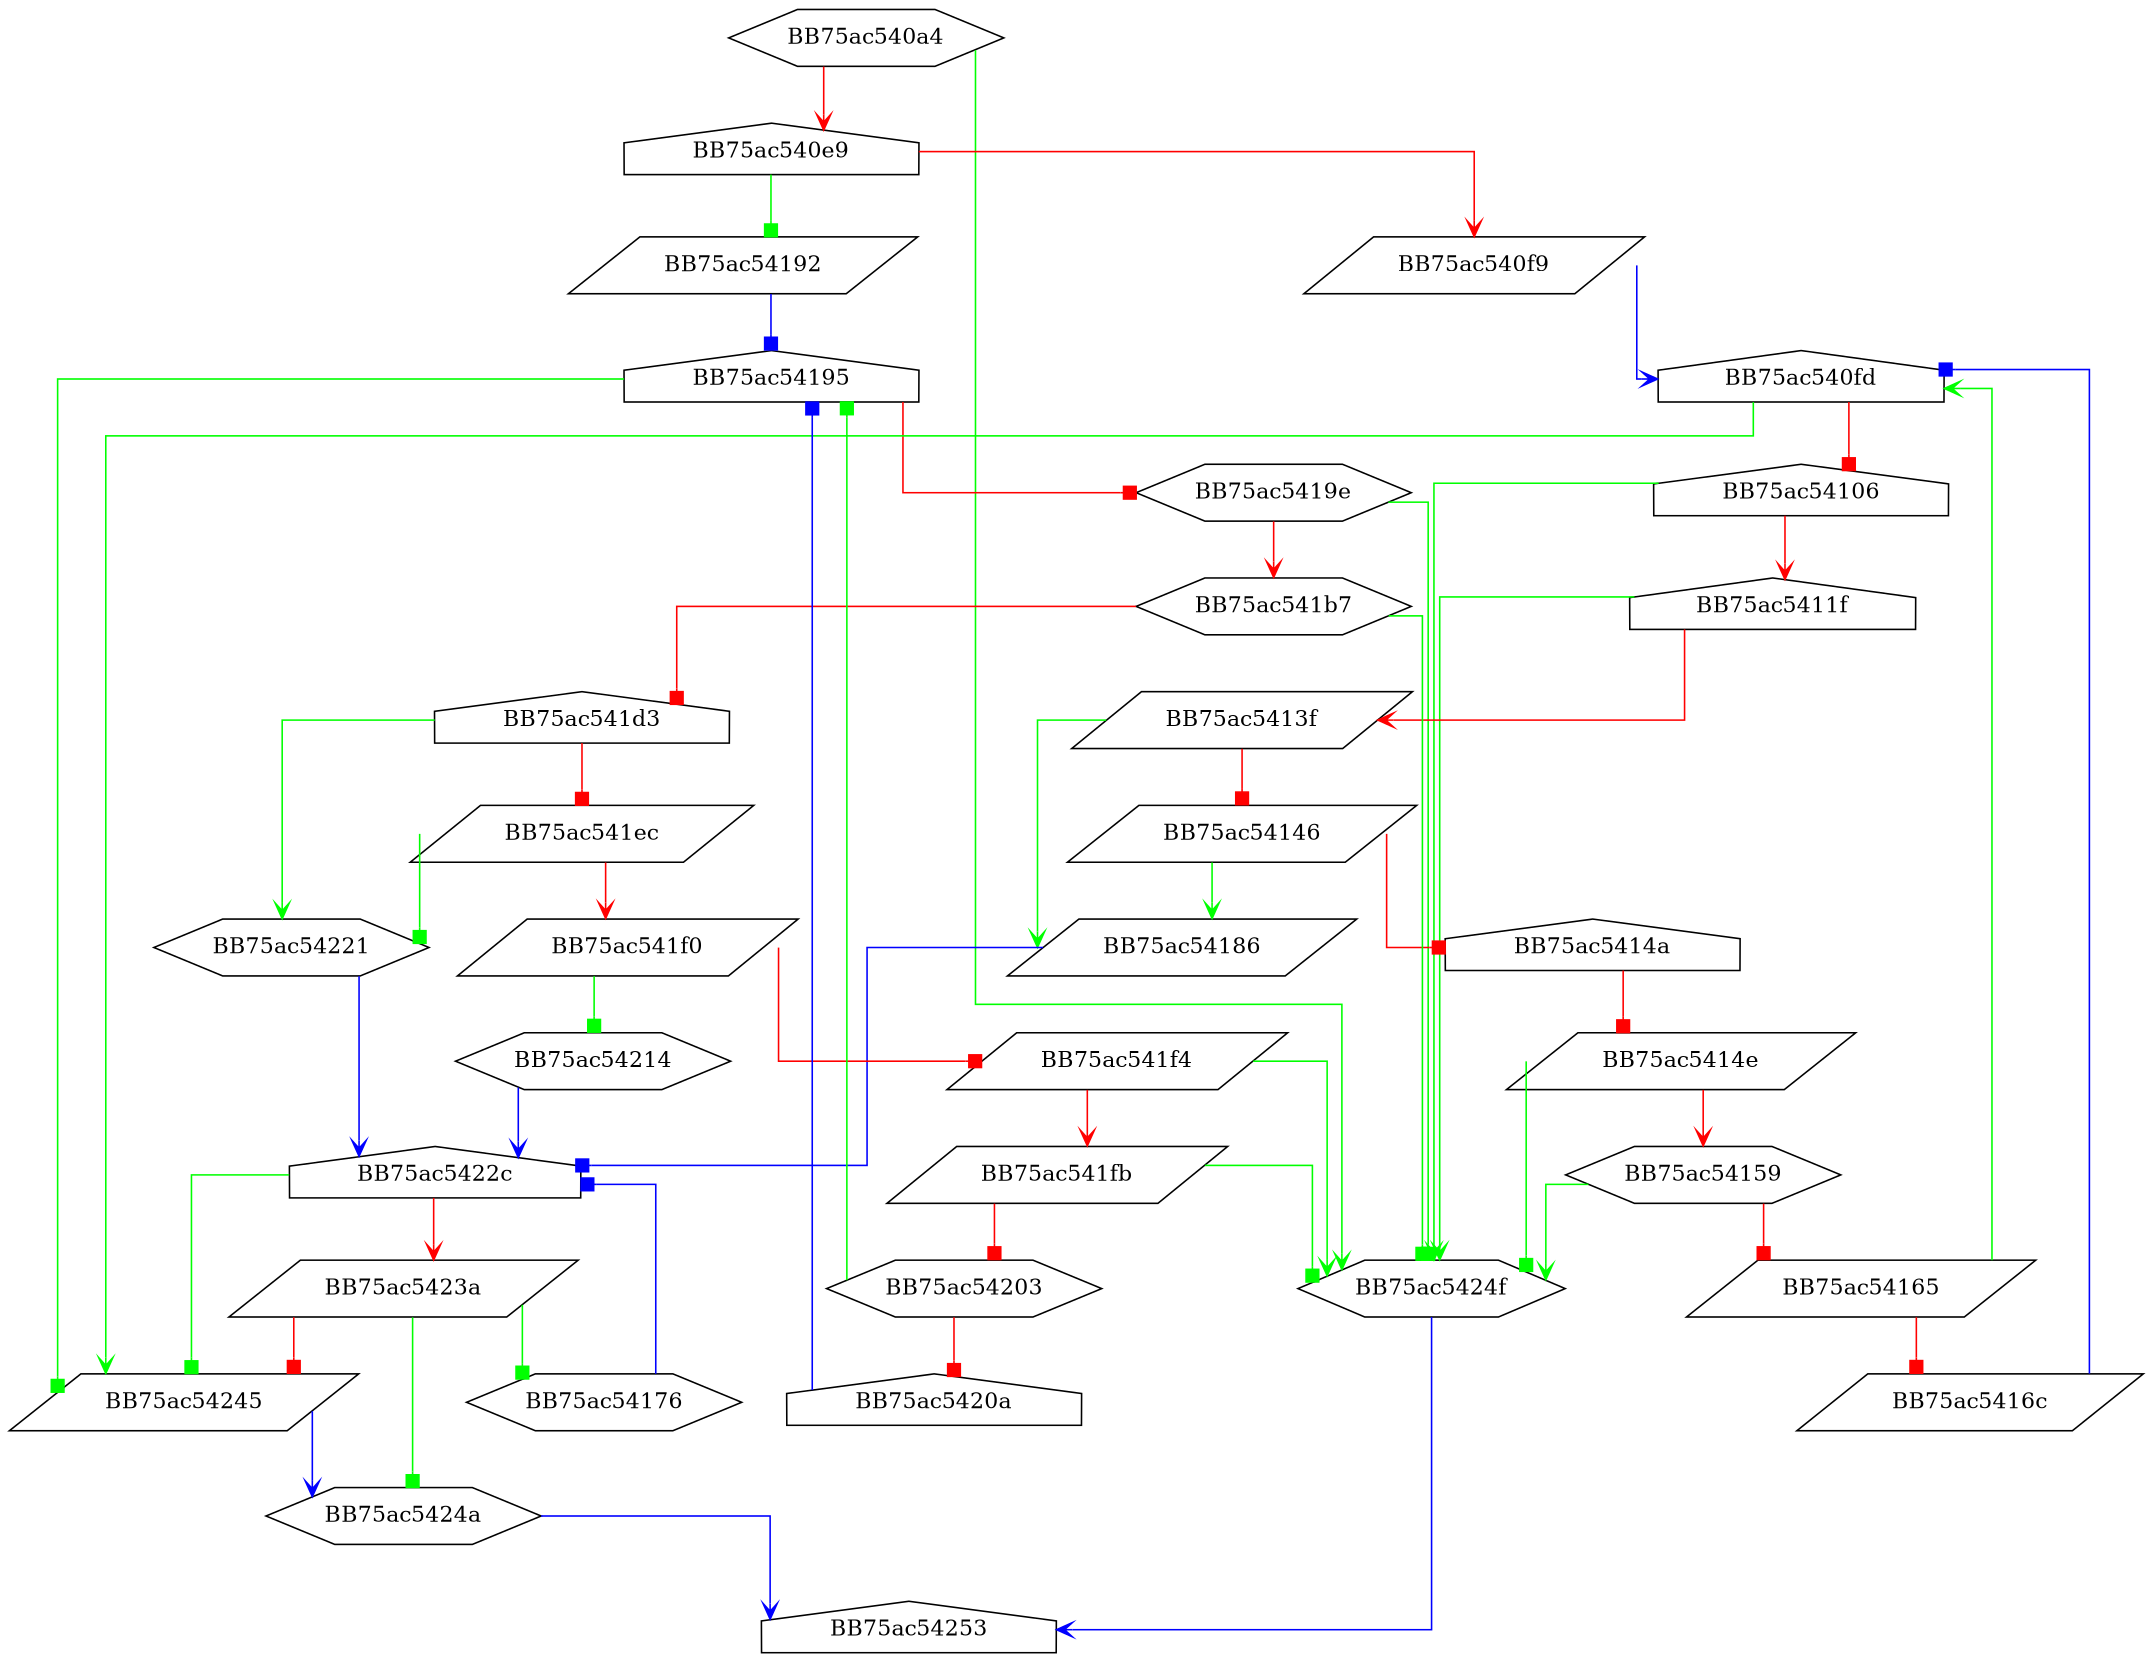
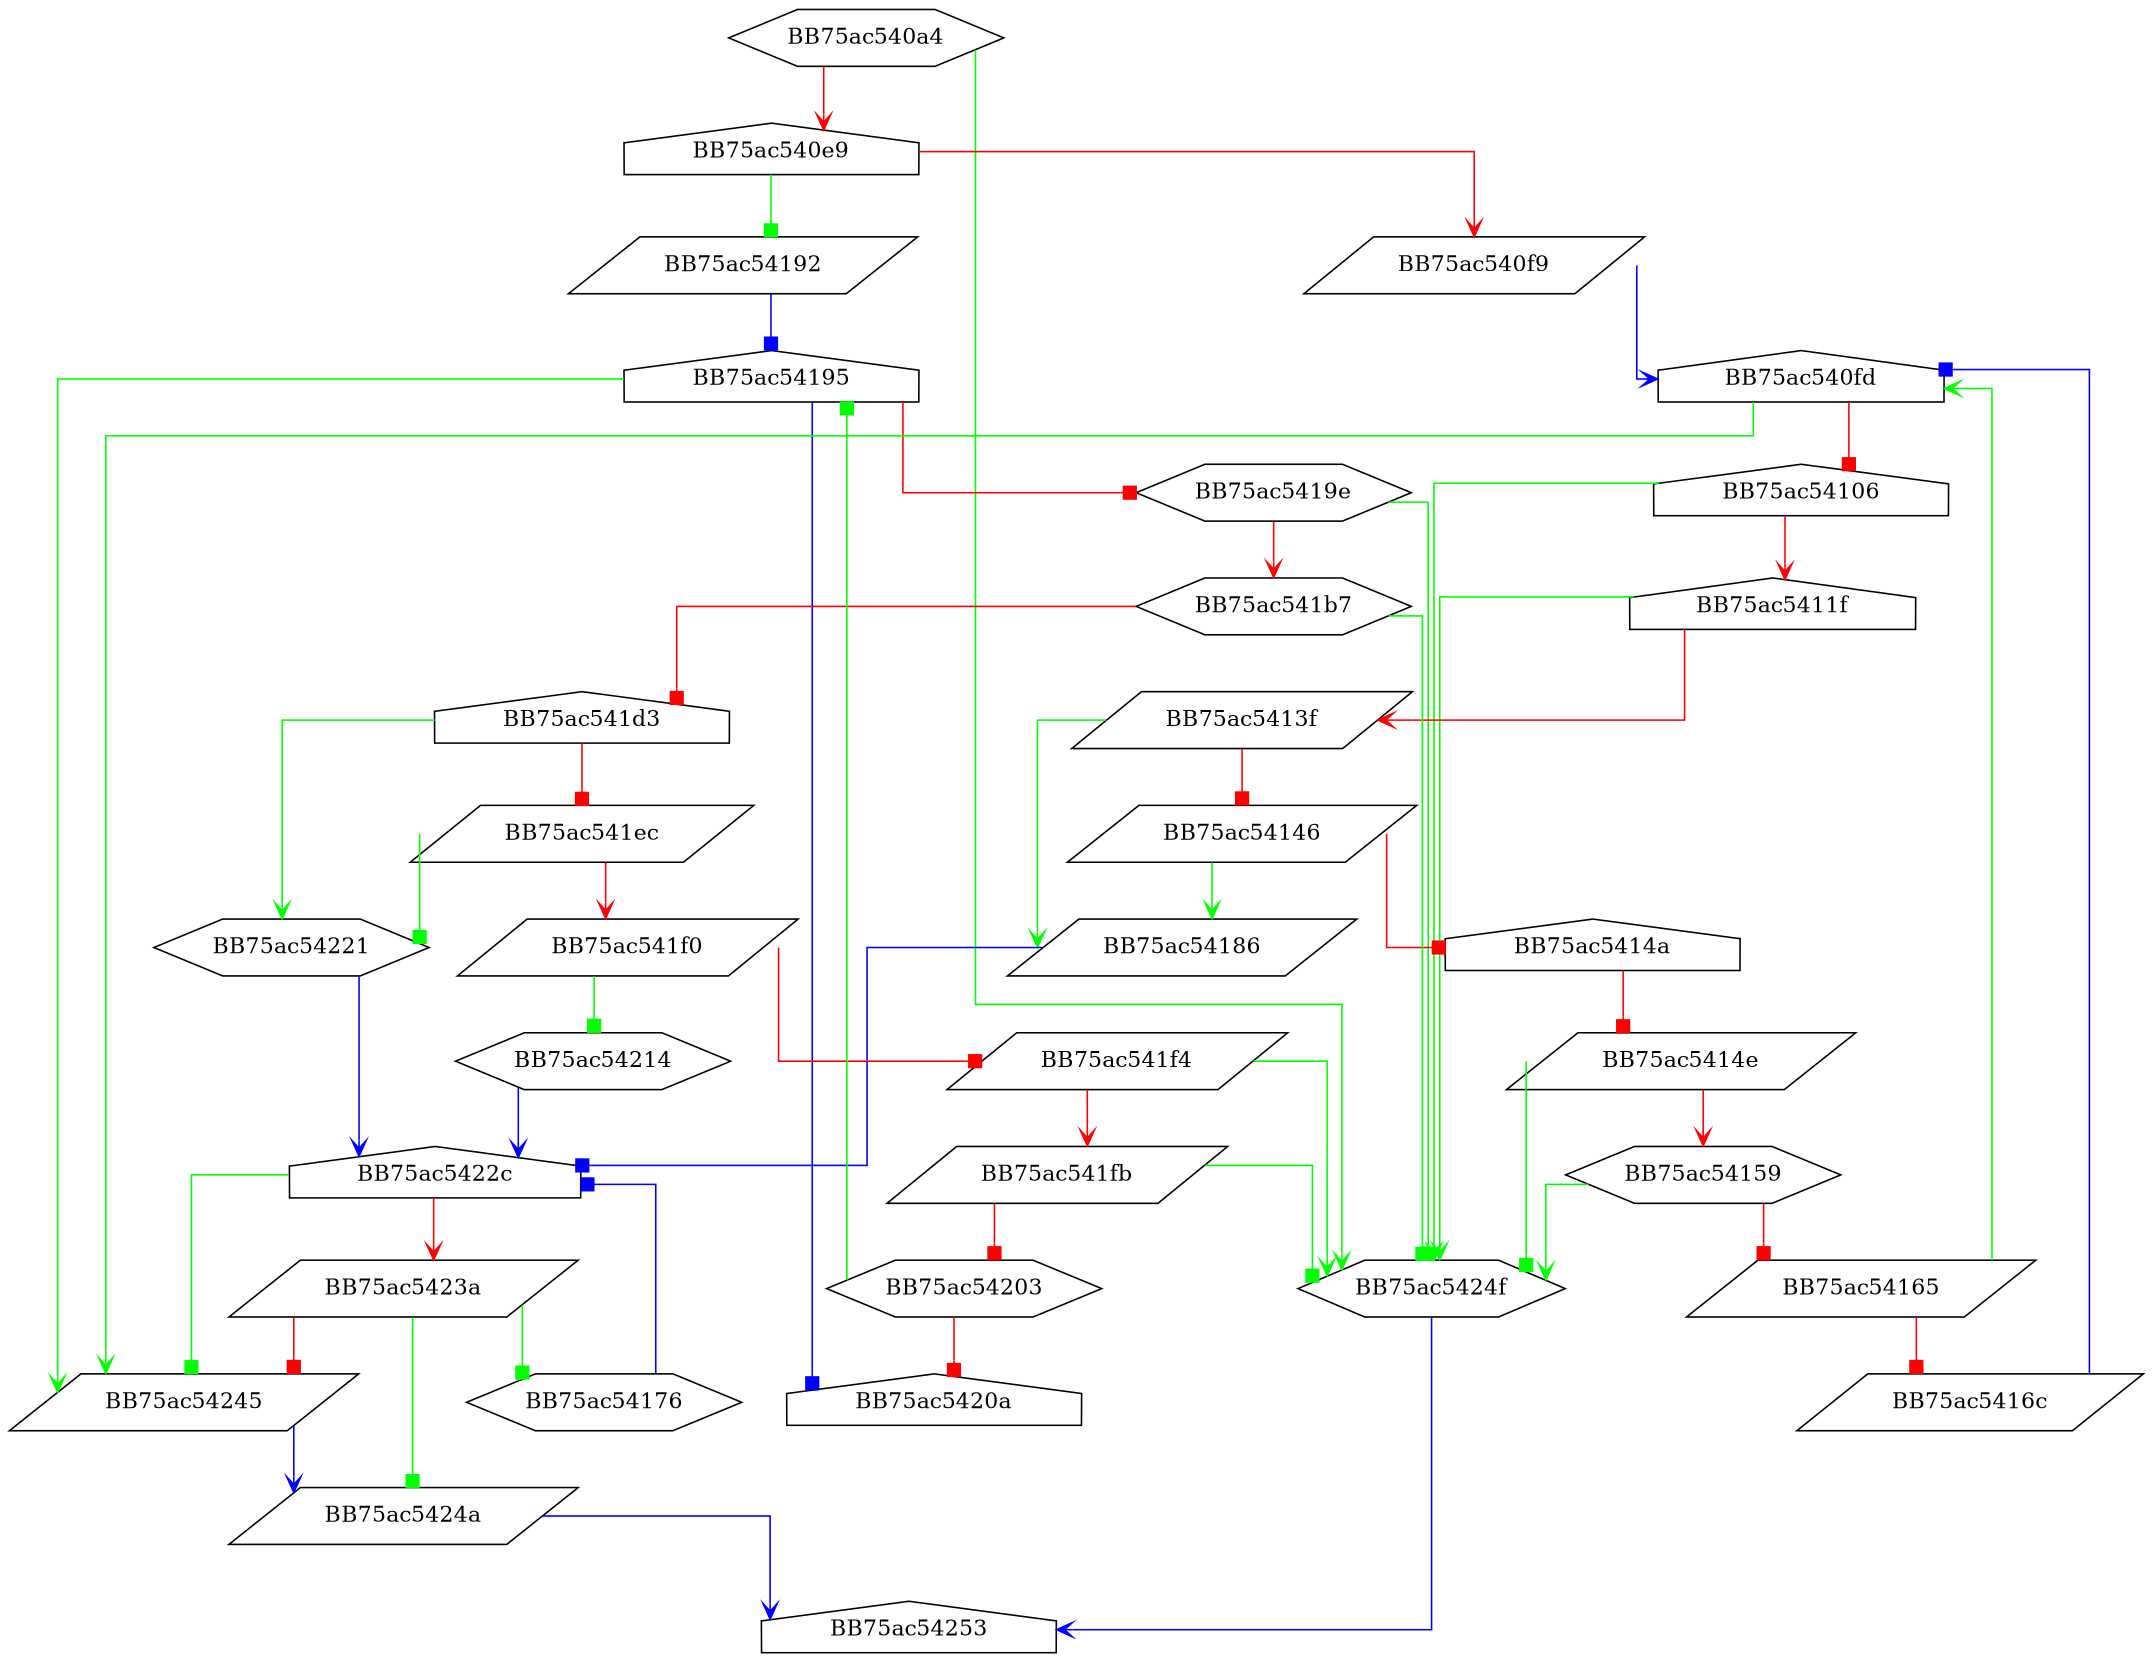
  digraph {
    splines=ortho
    node [shape=parallelogram]
    edge [arrowhead=box color=green]
    BB75ac540a4 [shape=hexagon]
    BB75ac5424f [shape=hexagon]
    BB75ac540e9 [shape=house]
    BB75ac54253 [shape=house]
    BB75ac54192
    BB75ac540f9
    BB75ac54195 [shape=house]
    BB75ac540fd [shape=house]
    BB75ac54245
    BB75ac5419e [shape=hexagon]
    BB75ac54106 [shape=house]
-   BB75ac5424a [shape=hexagon]
+   BB75ac5424a
    BB75ac5411f [shape=house]
    BB75ac5413f
    BB75ac54186
    BB75ac54146
    BB75ac5422c [shape=house]
    BB75ac5414a [shape=house]
    BB75ac5423a
    BB75ac5414e
    BB75ac54176 [shape=hexagon]
    BB75ac54159 [shape=hexagon]
    BB75ac54165
    BB75ac5416c
    BB75ac541b7 [shape=hexagon]
    BB75ac541d3 [shape=house]
    BB75ac54221 [shape=hexagon]
    BB75ac541ec
    BB75ac541f0
    BB75ac54214 [shape=hexagon]
    BB75ac541f4
    BB75ac541fb
    BB75ac54203 [shape=hexagon]
    BB75ac5420a [shape=house]
    BB75ac540a4 -> BB75ac5424f [arrowhead=vee]
    BB75ac540a4 -> BB75ac540e9 [arrowhead=vee color=red]
    BB75ac5424f -> BB75ac54253 [arrowhead=vee color=blue]
    BB75ac540e9 -> BB75ac54192
    BB75ac540e9 -> BB75ac540f9 [arrowhead=vee color=red]
    BB75ac54192 -> BB75ac54195 [color=blue]
    BB75ac540f9 -> BB75ac540fd [arrowhead=vee color=blue]
-   BB75ac54195 -> BB75ac54245
+   BB75ac54195 -> BB75ac54245 [arrowhead=vee]
    BB75ac54195 -> BB75ac5419e [color=red]
    BB75ac540fd -> BB75ac54245 [arrowhead=vee]
    BB75ac540fd -> BB75ac54106 [color=red]
    BB75ac54245 -> BB75ac5424a [arrowhead=vee color=blue]
    BB75ac5419e -> BB75ac5424f
    BB75ac5419e -> BB75ac541b7 [arrowhead=vee color=red]
    BB75ac54106 -> BB75ac5424f [arrowhead=vee]
    BB75ac54106 -> BB75ac5411f [arrowhead=vee color=red]
    BB75ac5424a -> BB75ac54253 [arrowhead=vee color=blue]
    BB75ac5411f -> BB75ac5424f [arrowhead=vee]
    BB75ac5411f -> BB75ac5413f [arrowhead=vee color=red]
    BB75ac5413f -> BB75ac54186 [arrowhead=vee]
    BB75ac5413f -> BB75ac54146 [color=red]
    BB75ac54186 -> BB75ac5422c [color=blue]
    BB75ac54146 -> BB75ac54186 [arrowhead=vee]
    BB75ac54146 -> BB75ac5414a [color=red]
    BB75ac5422c -> BB75ac54245
    BB75ac5422c -> BB75ac5423a [arrowhead=vee color=red]
    BB75ac5414a -> BB75ac5414e [color=red]
    BB75ac5423a -> BB75ac54245 [color=red]
    BB75ac5423a -> BB75ac5424a
    BB75ac5423a -> BB75ac54176
    BB75ac5414e -> BB75ac5424f
    BB75ac5414e -> BB75ac54159 [arrowhead=vee color=red]
    BB75ac54176 -> BB75ac5422c [color=blue]
    BB75ac54159 -> BB75ac5424f [arrowhead=vee]
    BB75ac54159 -> BB75ac54165 [color=red]
    BB75ac54165 -> BB75ac540fd [arrowhead=vee]
    BB75ac54165 -> BB75ac5416c [color=red]
    BB75ac5416c -> BB75ac540fd [color=blue]
    BB75ac541b7 -> BB75ac5424f
    BB75ac541b7 -> BB75ac541d3 [color=red]
    BB75ac541d3 -> BB75ac54221 [arrowhead=vee]
    BB75ac541d3 -> BB75ac541ec [color=red]
    BB75ac54221 -> BB75ac5422c [arrowhead=vee color=blue]
    BB75ac541ec -> BB75ac54221
    BB75ac541ec -> BB75ac541f0 [arrowhead=vee color=red]
    BB75ac541f0 -> BB75ac54214
    BB75ac541f0 -> BB75ac541f4 [color=red]
    BB75ac54214 -> BB75ac5422c [arrowhead=vee color=blue]
    BB75ac541f4 -> BB75ac5424f [arrowhead=vee]
    BB75ac541f4 -> BB75ac541fb [arrowhead=vee color=red]
    BB75ac541fb -> BB75ac5424f
    BB75ac541fb -> BB75ac54203 [color=red]
    BB75ac54203 -> BB75ac54195
    BB75ac54203 -> BB75ac5420a [color=red]
-   BB75ac5420a -> BB75ac54195 [color=blue]
+   BB75ac54195 -> BB75ac5420a [color=blue]
  }
